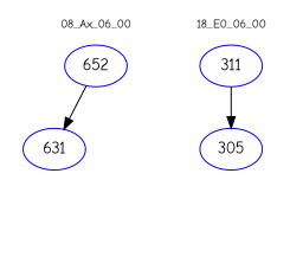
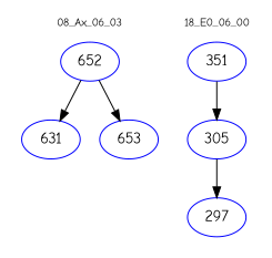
  digraph {
    fontname="Comic Neue"
    node [color=blue fontname="Comic Neue"]
    edge [color=black fontname="Comic Neue"]
    n1 [label=652]
    n2 [label=631]
+   n3 [label=653]
    n4 [label=305]
-   n6 [label=311]
+   n5 [label=297]
+   n6 [label=351]
    subgraph cluster_1 {
      color=white
      fontsize=10
-     label="08_Ax_06_00"
+     label="08_Ax_06_03"
      n1
      n2
+     n3
    }
    subgraph cluster_2 {
      color=white
      fontsize=10
      label="18_E0_06_00"
      n4
+     n5
      n6
    }
    n1 -> n2
+   n1 -> n3
+   n4 -> n5
    n6 -> n4
  }
